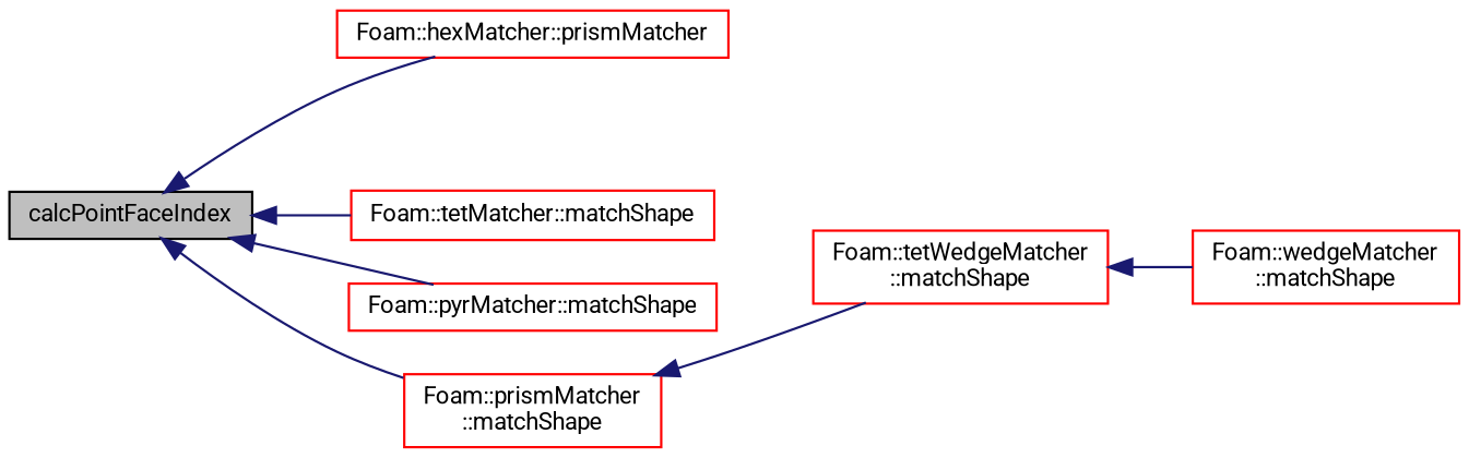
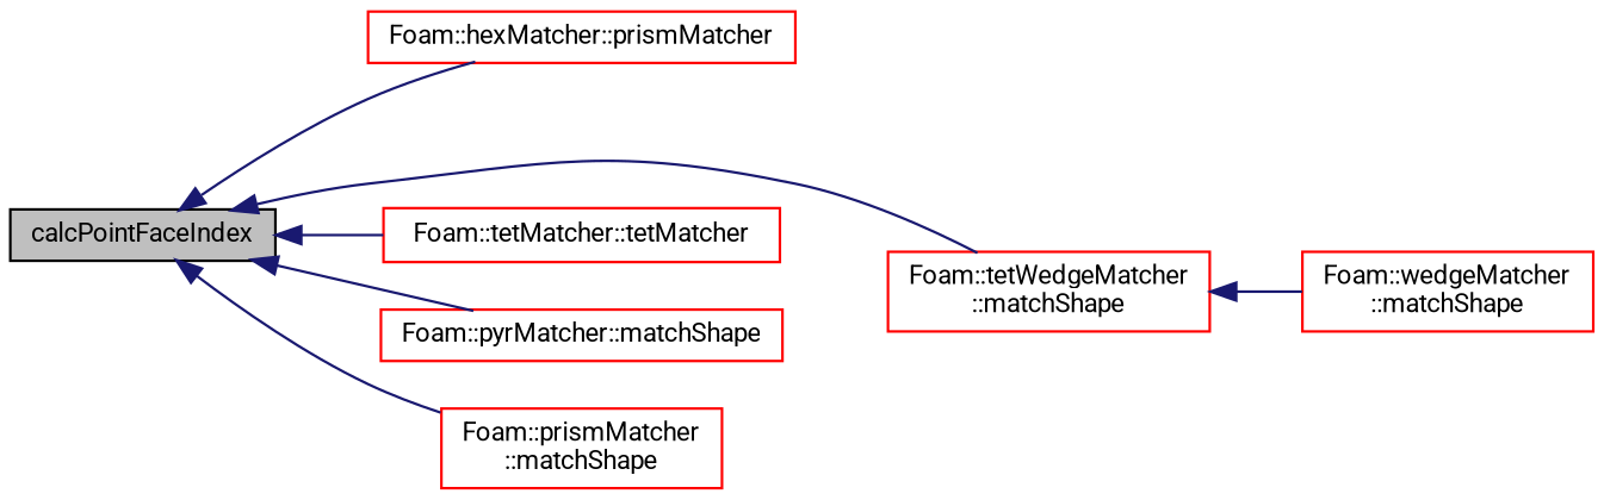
  digraph {
    fontname=Roboto
    rankdir=LR
    node [color=red fontname=Roboto fontsize=10 shape=record]
    edge [color=midnightblue dir=back fontname=Roboto fontsize=10 labelfontname=FreeSans labelfontsize=10 style=solid]
    n1 [color=black fillcolor=grey75 fontcolor=black height=0.2 label=calcPointFaceIndex style=filled width=0.4]
    n2 [height=0.2 label="Foam::hexMatcher::prismMatcher" width=0.4]
    n3 [height=0.2 label="Foam::tetWedgeMatcher\l::matchShape" width=0.4]
-   n4 [height=0.2 label="Foam::tetMatcher::matchShape" width=0.4]
+   n4 [height=0.2 label="Foam::tetMatcher::tetMatcher" width=0.4]
    n5 [height=0.2 label="Foam::pyrMatcher::matchShape" width=0.4]
    n6 [height=0.2 label="Foam::prismMatcher\l::matchShape" width=0.4]
    n7 [height=0.2 label="Foam::wedgeMatcher\l::matchShape" width=0.4]
    n1 -> n2
-   n6 -> n3
+   n1 -> n3
    n1 -> n4
    n1 -> n5
    n1 -> n6
    n3 -> n7
  }
